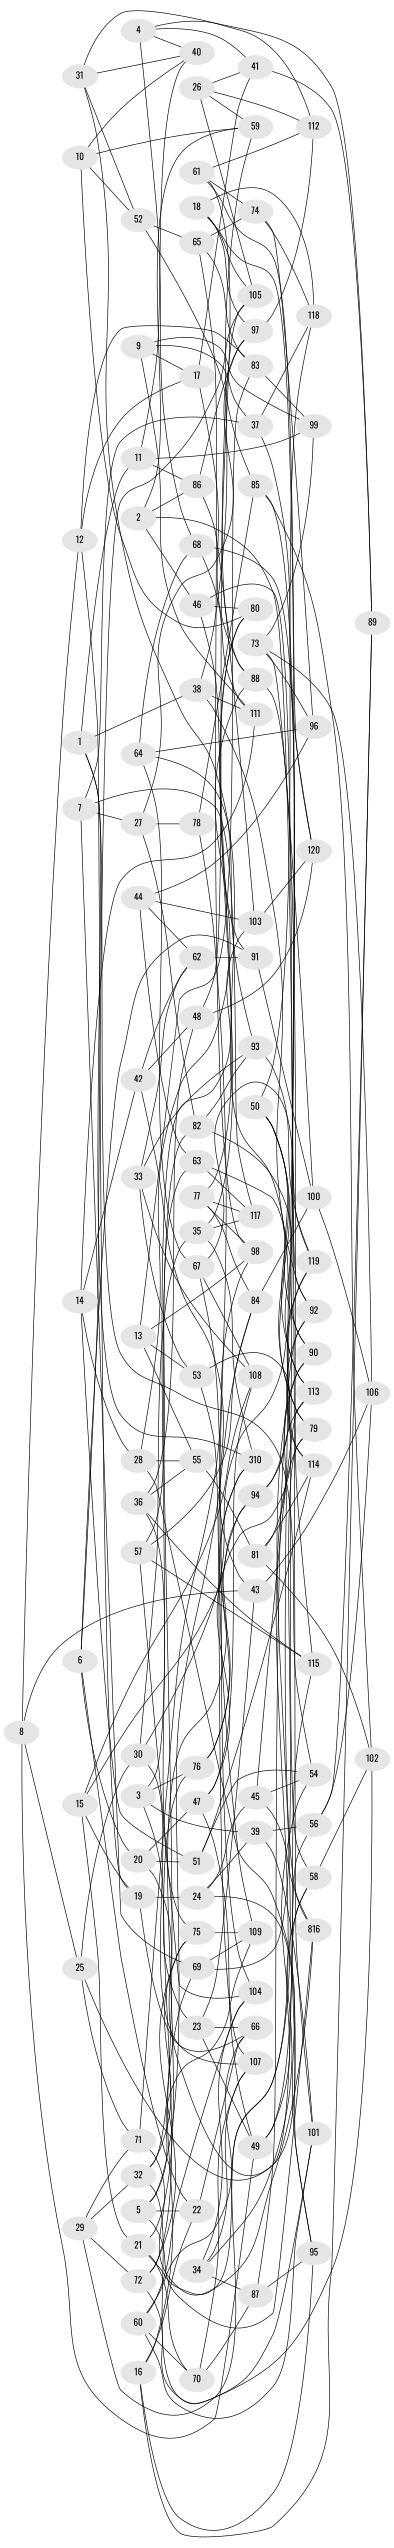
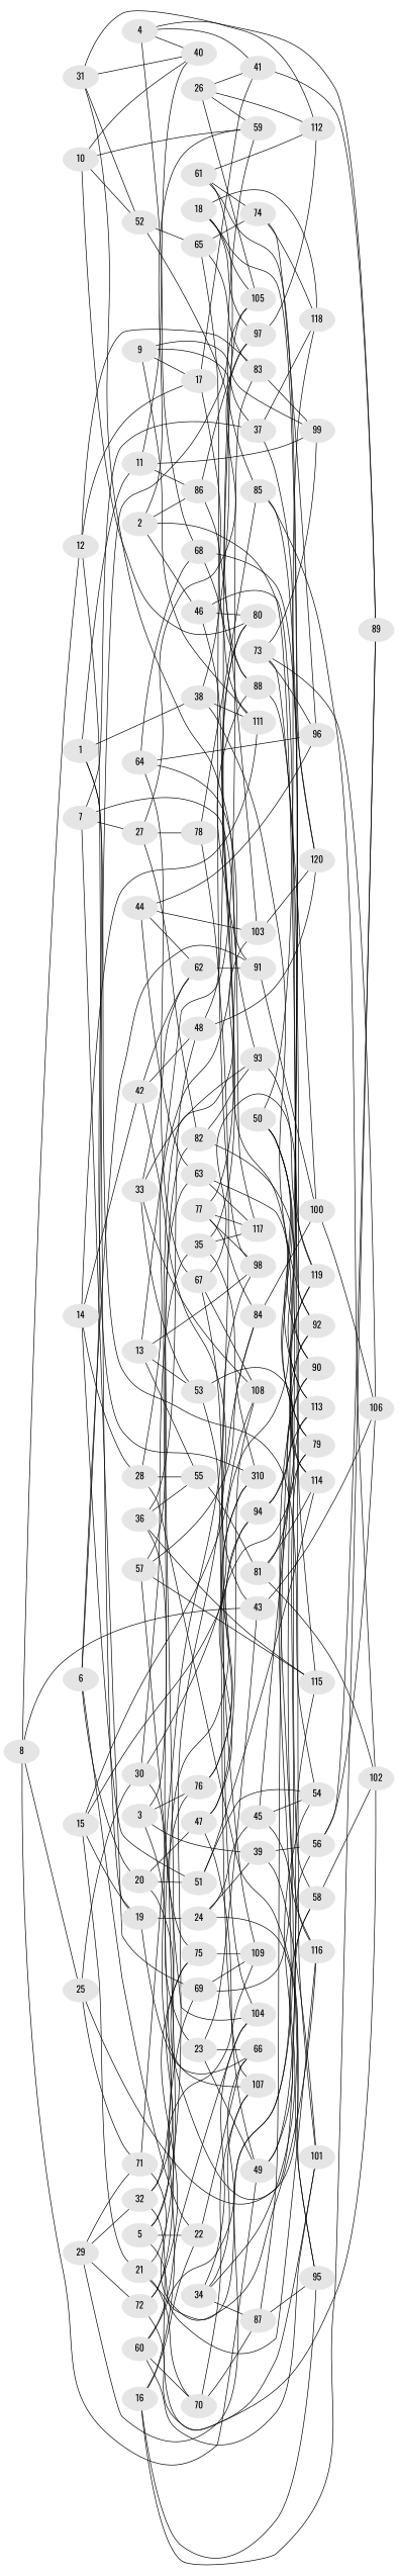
  graph {
    fontname=Oswald
    rankdir=LR
    node [color=gray90 fontname=Oswald style=filled]
    edge [fontname=Oswald]
    1
    11
    38
    54
    n5 [label=310]
    86
    40
    99
    59
    111
    92
    2
    46
    101
    91
    80
    103
    97
    3
    23
    39
    76
    43
    49
    66
    56
    94
    120
    4
    41
    68
    89
    119
    5
    22
    84
    109
-   116 [label=816]
+   116
    100
    6
    20
    105
    51
    58
    47
    7
    27
    37
    69
    117
    78
    82
    118
    79
    8
    12
    25
    17
    19
    83
    30
    71
    106
    115
    9
    88
    10
    52
    65
    85
    24
    13
    53
    55
    98
    107
    114
    81
    14
    28
    42
    95
    62
    48
    15
    21
    108
    70
    113
    16
    18
    102
    112
    45
    87
    35
    26
    93
    29
    32
    72
    90
    75
    31
    33
    34
    104
    36
    44
    63
    96
    50
    74
    57
    60
    61
    64
    67
    73
    77
    1 -- 11
    1 -- 38
    1 -- 54
    1 -- n5
    11 -- 86
    11 -- 40
    11 -- 99
    38 -- 59
    38 -- 111
    38 -- 92
    86 -- 103
    86 -- 97
    2 -- 86
    2 -- 59
    2 -- 46
    2 -- 101
    46 -- 92
    46 -- 91
    46 -- 80
    91 -- 100
    103 -- 120
    97 -- 112
    3 -- 103
    3 -- 23
    3 -- 39
    3 -- 76
    23 -- 43
    23 -- 49
    23 -- 66
    39 -- 101
    39 -- 56
    76 -- n5
    76 -- 94
    43 -- 106
    49 -- 58
    49 -- 115
    56 -- 89
    56 -- 106
    94 -- 119
    94 -- 113
    4 -- 40
    4 -- 41
    4 -- 68
    4 -- 89
    41 -- 89
    68 -- 111
    68 -- 119
    5 -- 22
    5 -- 84
    5 -- 109
    5 -- 116
    22 -- 66
    84 -- 100
    100 -- 106
    6 -- 91
    6 -- 22
    6 -- 20
    6 -- 105
    20 -- 51
    20 -- 58
    20 -- 47
    51 -- 54
    51 -- 114
    58 -- 102
    47 -- 92
    47 -- 49
    47 -- 108
    7 -- 27
    7 -- 37
    7 -- 69
    7 -- 117
    27 -- 97
    27 -- 78
    27 -- 82
    37 -- 120
    37 -- 118
    69 -- 109
    69 -- 79
    78 -- 109
    78 -- 85
    82 -- 113
    82 -- 93
    8 -- 43
    8 -- 49
    8 -- 12
    8 -- 25
    12 -- 17
    12 -- 19
    12 -- 83
    25 -- 56
    25 -- 30
    25 -- 71
    17 -- 41
    17 -- 88
    19 -- 66
    19 -- 24
    83 -- 99
    30 -- 119
    30 -- 107
    30 -- 35
    71 -- 116
    71 -- 98
    9 -- 99
    9 -- 111
    9 -- 37
    9 -- 17
    88 -- 115
    10 -- 40
    10 -- 59
    10 -- 80
    10 -- 52
    52 -- 65
    52 -- 85
    65 -- 83
    65 -- 98
    65 -- 74
    85 -- 116
    85 -- 102
    24 -- 39
    24 -- 95
    24 -- 45
    13 -- 83
    13 -- 53
    13 -- 55
    13 -- 98
    53 -- 107
    53 -- 114
    55 -- 81
    81 -- 114
    81 -- 102
    81 -- 90
    14 -- 111
    14 -- 51
    14 -- 28
    14 -- 42
    28 -- 88
    28 -- 55
    28 -- 95
    42 -- 43
    42 -- 62
    42 -- 48
    62 -- 91
    48 -- 120
    48 -- 105
    15 -- 94
    15 -- 19
    15 -- 21
    15 -- 108
    21 -- n5
    21 -- 79
    21 -- 70
    70 -- 107
    70 -- 87
    16 -- 89
    16 -- 22
    16 -- 69
    16 -- 95
    18 -- 97
    18 -- 105
    18 -- 58
    18 -- 118
    45 -- 54
    45 -- 116
    45 -- 113
    87 -- 92
    87 -- 95
    35 -- n5
    35 -- 80
    35 -- 117
    26 -- 59
    26 -- 41
    26 -- 105
    26 -- 112
    93 -- 119
    29 -- 71
    29 -- 32
    29 -- 72
    29 -- 90
    32 -- 82
    32 -- 102
    32 -- 75
    72 -- 101
    72 -- 76
    72 -- 75
    75 -- 109
    31 -- 40
    31 -- 52
    31 -- 112
    31 -- 93
    33 -- 53
    33 -- 62
    33 -- 108
    33 -- 93
    34 -- 54
    34 -- 107
    34 -- 87
    34 -- 104
    36 -- 115
    36 -- 55
    36 -- 48
    36 -- 75
    44 -- 103
    44 -- 62
    44 -- 63
    44 -- 96
    63 -- 117
    63 -- 114
    50 -- 118
    50 -- 79
    50 -- 113
    50 -- 90
    74 -- 118
    74 -- 96
    57 -- 84
    57 -- 115
    57 -- 104
    57 -- 63
    60 -- 101
    60 -- 66
    60 -- 70
    60 -- 104
    61 -- 120
    61 -- 88
    61 -- 112
    61 -- 74
    64 -- 68
    64 -- 79
    64 -- 96
    64 -- 67
    67 -- 108
    67 -- 90
    67 -- 104
    73 -- 99
    73 -- 100
    73 -- 106
    73 -- 96
    77 -- 80
    77 -- 84
    77 -- 117
    77 -- 98
  }
